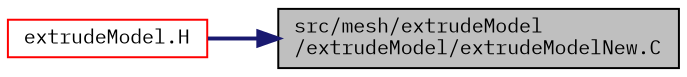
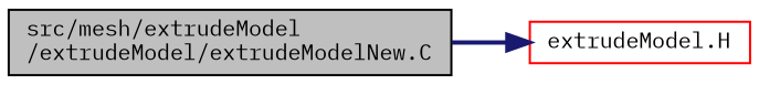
  digraph {
    rankdir=LR
    fontname="IBM Plex Mono"
    node [fontname="IBM Plex Mono" fontsize=10 shape=record]
    n1 [color=black fillcolor=grey75 fontcolor=black height=0.2 label="src/mesh/extrudeModel\l/extrudeModel/extrudeModelNew.C" style=filled width=0.4]
    n2 [color=red height=0.2 label="extrudeModel.H" width=0.4]
-   n2 -> n1 [color=midnightblue fontname="IBM Plex Mono" fontsize=10 labelfontname=Helvetica labelfontsize=10 style=bold]
+   n1 -> n2 [color=midnightblue fontname="IBM Plex Mono" fontsize=10 labelfontname=Helvetica labelfontsize=10 style=bold]
  }
